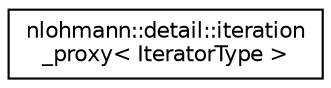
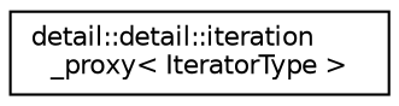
  digraph {
    rankdir=LR
-   n1 [color=black fillcolor=white fontname=Helvetica fontsize=10 height=0.2 label="nlohmann::detail::iteration\l_proxy\< IteratorType \>" shape=record style=filled width=0.4]
+   n1 [color=black fillcolor=white fontname=Helvetica fontsize=10 height=0.2 label="detail::detail::iteration\l_proxy\< IteratorType \>" shape=record style=filled width=0.4]
  }
